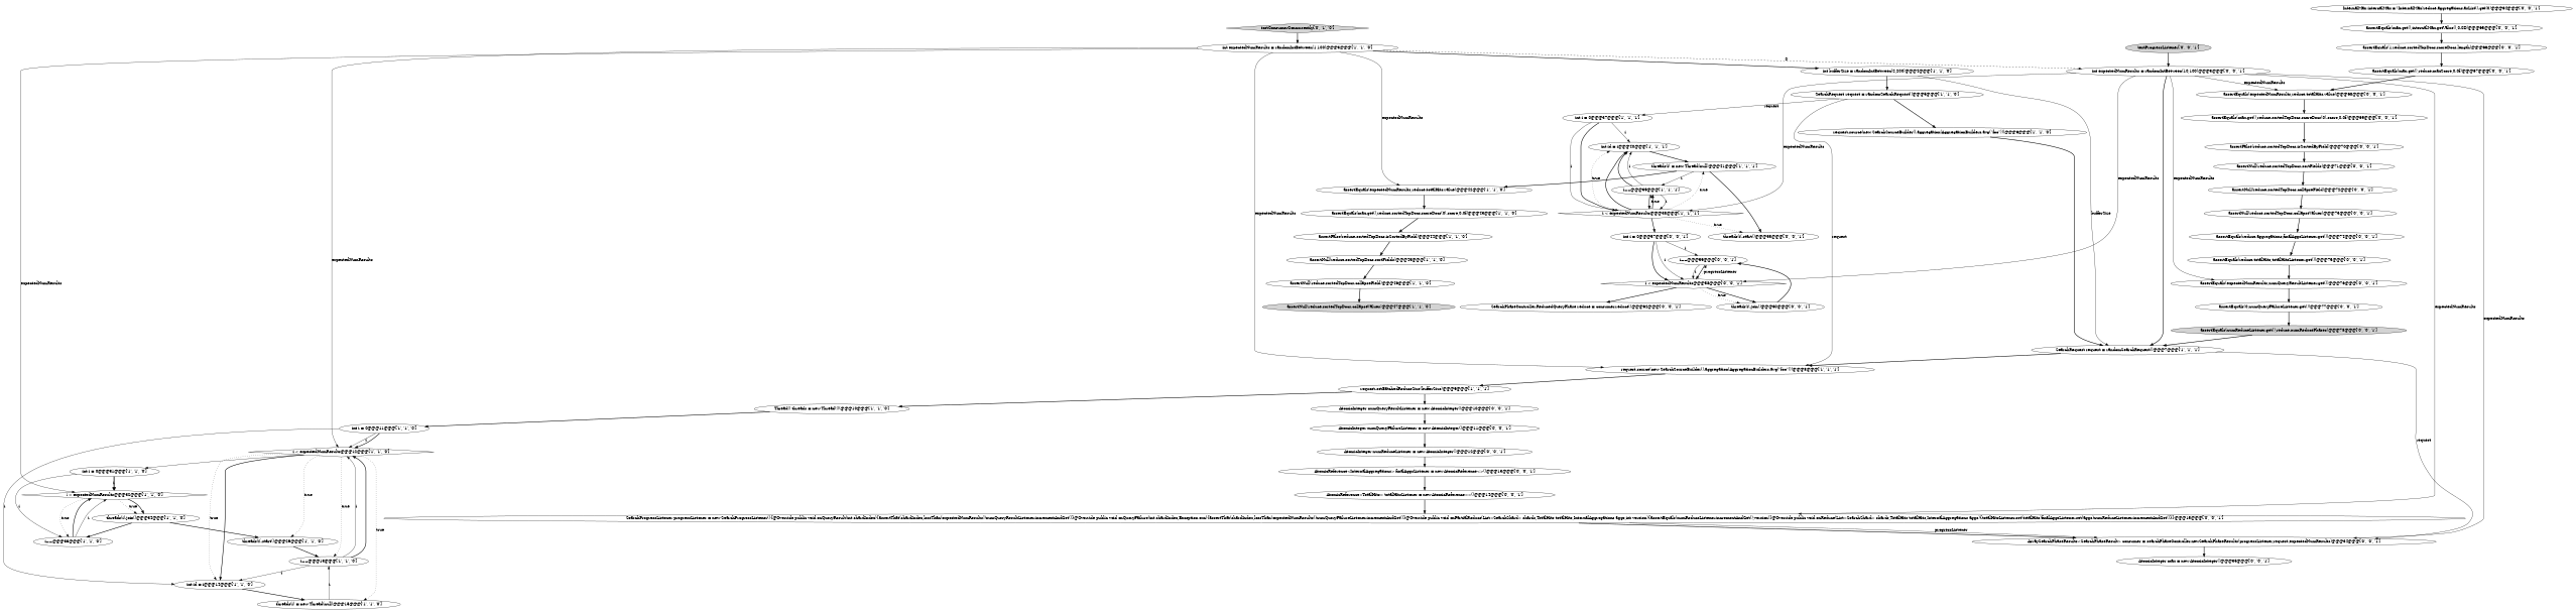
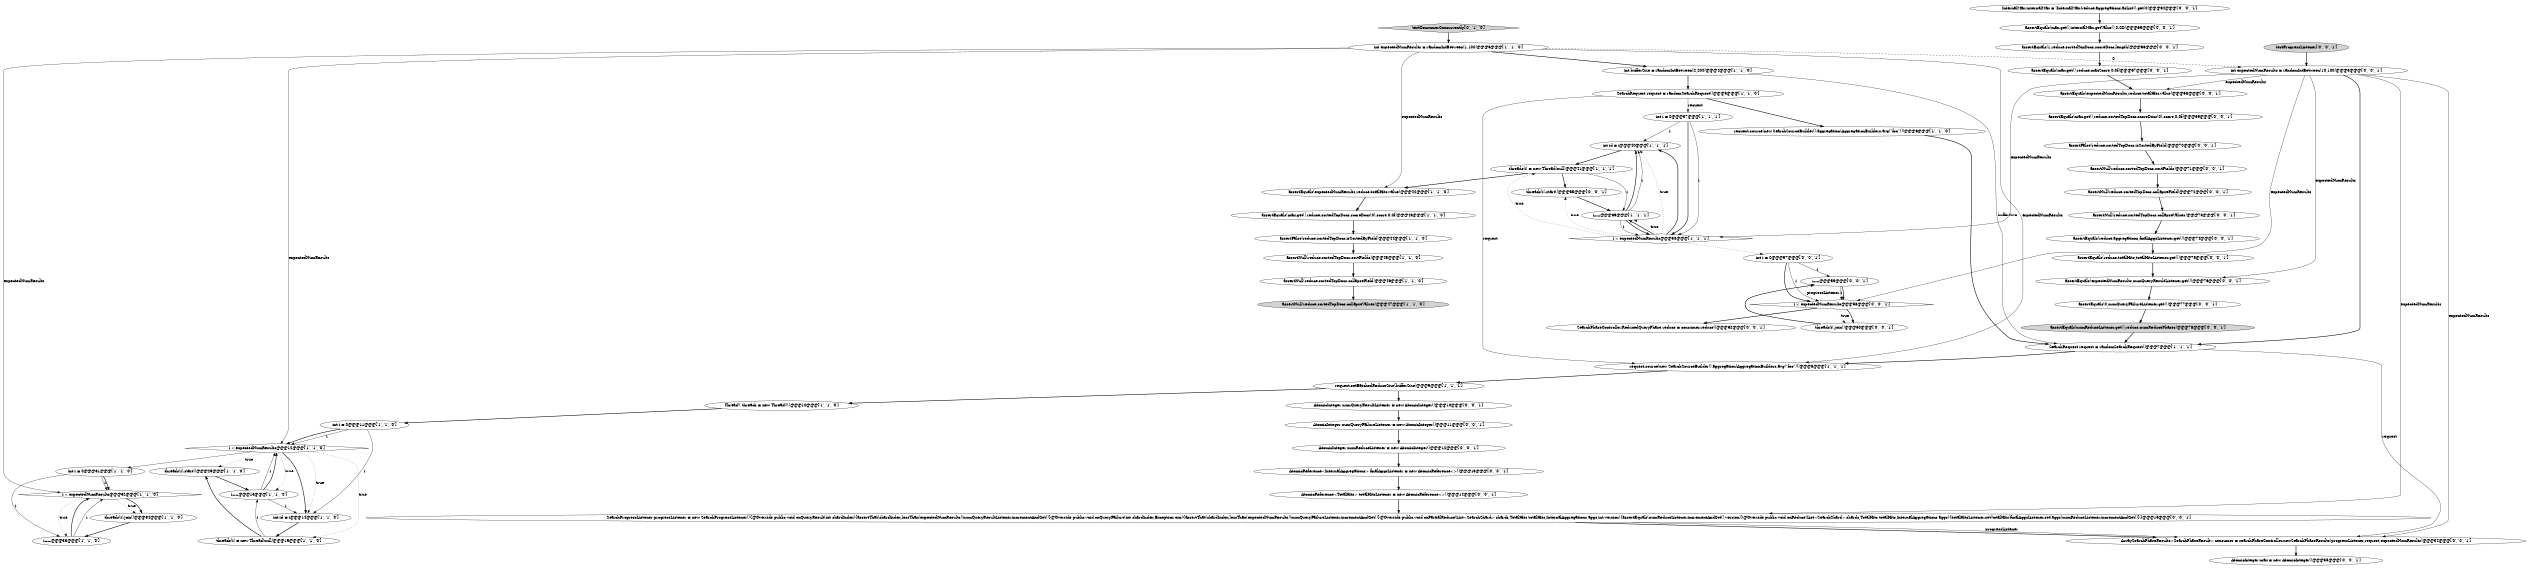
  digraph {
    node [fillcolor=white shape=ellipse style=filled]
    edge [style=bold]
    n1 [fillcolor=lightgray label="assertNull(reduce.sortedTopDocs.collapseValues)@@@47@@@['1', '1', '0']"]
    n2 [label="SearchRequest request = randomSearchRequest()@@@7@@@['1', '1', '1']"]
    n3 [label="request.source(new SearchSourceBuilder().aggregation(AggregationBuilders.avg(\"foo\")))@@@8@@@['1', '1', '1']"]
    n4 [label="ArraySearchPhaseResults<SearchPhaseResult> consumer = searchPhaseController.newSearchPhaseResults(progressListener,request,expectedNumResults)@@@34@@@['0', '0', '1']"]
    n5 [label="request.setBatchedReduceSize(bufferSize)@@@9@@@['1', '1', '1']"]
    n6 [label="AtomicInteger max = new AtomicInteger()@@@35@@@['0', '0', '1']"]
    n7 [fillcolor=lightgray label="testConsumerConcurrently['0', '1', '0']" shape=diamond]
    n8 [label="int expectedNumResults = randomIntBetween(1,100)@@@3@@@['1', '1', '0']"]
    n9 [label="i < expectedNumResults@@@32@@@['1', '1', '0']" shape=diamond]
    n10 [label="assertEquals(expectedNumResults,reduce.totalHits.value)@@@42@@@['1', '1', '0']"]
    n11 [label="int bufferSize = randomIntBetween(2,200)@@@4@@@['1', '1', '0']"]
    n12 [label="i < expectedNumResults@@@12@@@['1', '1', '0']" shape=diamond]
    n13 [label="int expectedNumResults = randomIntBetween(10,100)@@@3@@@['0', '0', '1']"]
    n14 [label="assertFalse(reduce.sortedTopDocs.isSortedByField)@@@44@@@['1', '1', '0']"]
    n15 [label="assertNull(reduce.sortedTopDocs.sortFields)@@@45@@@['1', '1', '0']"]
    n16 [label="assertNull(reduce.sortedTopDocs.collapseField)@@@46@@@['1', '1', '0']"]
    n17 [label="assertNull(reduce.sortedTopDocs.collapseValues)@@@73@@@['0', '0', '1']"]
    n18 [label="assertEquals(reduce.aggregations,finalAggsListener.get())@@@74@@@['0', '0', '1']"]
    n19 [label="assertEquals(reduce.totalHits,totalHitsListener.get())@@@75@@@['0', '0', '1']"]
    n20 [label="threads(i(.join()@@@60@@@['0', '0', '1']"]
    n21 [label="i++@@@59@@@['0', '0', '1']"]
    n22 [label="i < expectedNumResults@@@58@@@['0', '0', '1']" shape=diamond]
    n23 [label="Thread(( threads = new Thread((((@@@10@@@['1', '1', '0']"]
    n24 [label="AtomicInteger numQueryResultListener = new AtomicInteger()@@@10@@@['0', '0', '1']"]
    n25 [label="assertEquals(1,reduce.sortedTopDocs.scoreDocs.length)@@@66@@@['0', '0', '1']"]
    n26 [label="assertEquals(max.get(),reduce.maxScore,0.0f)@@@67@@@['0', '0', '1']"]
    n27 [label="assertEquals(expectedNumResults,reduce.totalHits.value)@@@68@@@['0', '0', '1']"]
    n28 [label="int i = 0@@@31@@@['1', '1', '0']"]
    n29 [label="i++@@@33@@@['1', '1', '0']"]
    n30 [label="threads(i(.join()@@@34@@@['1', '1', '0']"]
    n31 [label="threads(i(.start()@@@29@@@['1', '1', '0']"]
    n32 [label="i++@@@13@@@['1', '1', '0']"]
    n33 [label="int id = i@@@14@@@['1', '1', '0']"]
    n34 [label="threads(i(.start()@@@55@@@['0', '0', '1']"]
    n35 [label="i++@@@39@@@['1', '1', '1']"]
    n36 [label="int id = i@@@40@@@['1', '1', '1']"]
    n37 [label="i < expectedNumResults@@@38@@@['1', '1', '1']" shape=diamond]
    n38 [label="assertEquals(max.get(),reduce.sortedTopDocs.scoreDocs(0(.score,0.0f)@@@43@@@['1', '1', '0']"]
    n39 [label="SearchRequest request = randomSearchRequest()@@@5@@@['1', '1', '0']"]
    n40 [label="threads(i( = new Thread(null)@@@15@@@['1', '1', '0']"]
    n41 [label="assertEquals(expectedNumResults,numQueryResultListener.get())@@@76@@@['0', '0', '1']"]
    n42 [label="SearchProgressListener progressListener = new SearchProgressListener(){@Override public void onQueryResult(int shardIndex){assertThat(shardIndex,lessThan(expectedNumResults))numQueryResultListener.incrementAndGet()}@Override public void onQueryFailure(int shardIndex,Exception exc){assertThat(shardIndex,lessThan(expectedNumResults))numQueryFailureListener.incrementAndGet()}@Override public void onPartialReduce(List<SearchShard> shards,TotalHits totalHits,InternalAggregations aggs,int version){assertEquals(numReduceListener.incrementAndGet(),version)}@Override public void onReduce(List<SearchShard> shards,TotalHits totalHits,InternalAggregations aggs){totalHitsListener.set(totalHits)finalAggsListener.set(aggs)numReduceListener.incrementAndGet()}}@@@15@@@['0', '0', '1']"]
    n43 [fillcolor=lightgray label="assertEquals(numReduceListener.get(),reduce.numReducePhases)@@@78@@@['0', '0', '1']"]
    n44 [label="SearchPhaseController.ReducedQueryPhase reduce = consumer.reduce()@@@62@@@['0', '0', '1']"]
    n45 [label="int i = 0@@@37@@@['1', '1', '1']"]
    n46 [label="AtomicInteger numQueryFailureListener = new AtomicInteger()@@@11@@@['0', '0', '1']"]
    n47 [label="AtomicInteger numReduceListener = new AtomicInteger()@@@12@@@['0', '0', '1']"]
    n48 [label="AtomicReference<InternalAggregations> finalAggsListener = new AtomicReference<>()@@@13@@@['0', '0', '1']"]
    n49 [label="int i = 0@@@11@@@['1', '1', '0']"]
    n50 [label="assertEquals(max.get(),reduce.sortedTopDocs.scoreDocs(0(.score,0.0f)@@@69@@@['0', '0', '1']"]
    n51 [label="assertFalse(reduce.sortedTopDocs.isSortedByField)@@@70@@@['0', '0', '1']"]
    n52 [label="assertNull(reduce.sortedTopDocs.sortFields)@@@71@@@['0', '0', '1']"]
    n53 [label="assertEquals(0,numQueryFailureListener.get())@@@77@@@['0', '0', '1']"]
    n54 [label="threads(i( = new Thread(null)@@@41@@@['1', '1', '1']"]
    n55 [label="assertEquals(max.get(),internalMax.getValue(),0.0D)@@@65@@@['0', '0', '1']"]
    n56 [label="int i = 0@@@57@@@['0', '0', '1']"]
    n57 [label="request.source(new SearchSourceBuilder().aggregation(AggregationBuilders.avg(\"foo\")))@@@6@@@['1', '1', '0']"]
    n58 [label="InternalMax internalMax = (InternalMax)reduce.aggregations.asList().get(0)@@@64@@@['0', '0', '1']"]
    n59 [label="assertNull(reduce.sortedTopDocs.collapseField)@@@72@@@['0', '0', '1']"]
    n60 [label="AtomicReference<TotalHits> totalHitsListener = new AtomicReference<>()@@@14@@@['0', '0', '1']"]
    n61 [fillcolor=lightgray label="testProgressListener['0', '0', '1']"]
    n2 -> n3
    n2 -> n4 [label=request style=solid]
    n3 -> n5
    n4 -> n6
    n5 -> n23
    n5 -> n24
    n7 -> n8
    n8 -> n3 [label=expectedNumResults style=solid]
    n8 -> n9 [label=expectedNumResults style=solid]
    n8 -> n10 [label=expectedNumResults style=solid]
    n8 -> n11
    n8 -> n12 [label=expectedNumResults style=solid]
    n8 -> n13 [label=0 style=dashed]
    n9 -> n29 [label=true style=dotted]
    n9 -> n30 [label=true style=dotted]
    n9 -> n30
    n10 -> n38
    n11 -> n2 [label=bufferSize style=solid]
    n11 -> n39
    n12 -> n28 [style=solid]
    n12 -> n31 [label=true style=dotted]
    n12 -> n32 [label=true style=dotted]
    n12 -> n33 [label=true style=dotted]
    n12 -> n33
    n12 -> n40 [label=true style=dotted]
    n13 -> n2
    n13 -> n4 [label=expectedNumResults style=solid]
    n13 -> n22 [label=expectedNumResults style=solid]
    n13 -> n27 [label=expectedNumResults style=solid]
    n13 -> n37 [label=expectedNumResults style=solid]
    n13 -> n41 [label=expectedNumResults style=solid]
    n13 -> n42 [label=expectedNumResults style=solid]
    n14 -> n15
    n15 -> n16
    n16 -> n1
    n17 -> n18
    n18 -> n19
    n19 -> n41
    n20 -> n21
    n21 -> n22 [label=i style=solid]
    n21 -> n22
    n22 -> n20
    n22 -> n20 [label=true style=dotted]
    n22 -> n21 [label=progressListener style=dotted]
    n22 -> n44
    n23 -> n49
    n24 -> n46
    n25 -> n26
    n26 -> n27
    n27 -> n50
    n28 -> n9 [label=i style=solid]
    n28 -> n9
    n28 -> n29 [label=i style=solid]
    n29 -> n9
    n29 -> n9 [label=i style=solid]
    n30 -> n29
    n31 -> n32
    n32 -> n12 [label=i style=solid]
    n32 -> n12
    n32 -> n33 [label=i style=solid]
    n33 -> n40
+   n34 -> n35
    n35 -> n36
    n35 -> n36 [label=i style=solid]
    n35 -> n37 [label=i style=solid]
    n35 -> n37
    n36 -> n54
    n37 -> n34 [label=true style=dotted]
    n37 -> n35
    n37 -> n35 [label=true style=dotted]
    n37 -> n36 [label=true style=dotted]
    n37 -> n36
    n37 -> n54 [label=true style=dotted]
-   n37 -> n56
+   n37 -> n56 [style=dotted]
    n38 -> n14
    n39 -> n3 [label=request style=solid]
    n39 -> n45 [label=request style=solid]
    n39 -> n57
-   n30 -> n31
+   n40 -> n31
    n40 -> n32 [label=i style=solid]
    n41 -> n53
    n42 -> n4
    n42 -> n4 [label=progressListener style=solid]
    n43 -> n2
    n45 -> n36 [label=i style=solid]
    n45 -> n37
    n45 -> n37 [label=i style=solid]
    n46 -> n47
    n47 -> n48
    n48 -> n60
    n49 -> n12 [label=i style=solid]
    n49 -> n12
    n49 -> n33 [label=i style=solid]
    n50 -> n51
    n51 -> n52
    n52 -> n59
    n53 -> n43
    n54 -> n10
    n54 -> n34
    n54 -> n35 [label=i style=solid]
    n55 -> n25
    n56 -> n21 [label=i style=solid]
    n56 -> n22
    n56 -> n22 [label=i style=solid]
    n57 -> n2
    n58 -> n55
    n59 -> n17
    n60 -> n42
    n61 -> n13
  }
